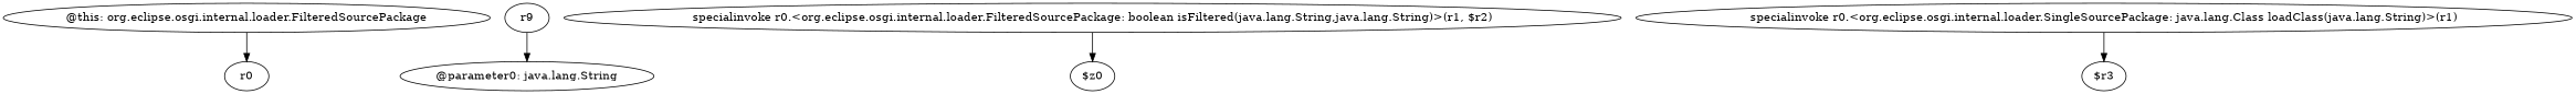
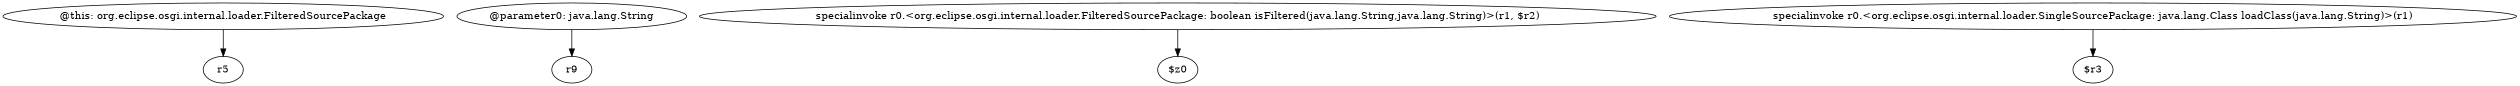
  digraph {
    n1 [label="@this: org.eclipse.osgi.internal.loader.FilteredSourcePackage"]
-   n2 [label=r0]
+   n2 [label=r5]
    n3 [label="@parameter0: java.lang.String"]
    n4 [label=r9]
    n5 [label="specialinvoke r0.<org.eclipse.osgi.internal.loader.FilteredSourcePackage: boolean isFiltered(java.lang.String,java.lang.String)>(r1, $r2)"]
    n6 [label="$z0"]
    n7 [label="specialinvoke r0.<org.eclipse.osgi.internal.loader.SingleSourcePackage: java.lang.Class loadClass(java.lang.String)>(r1)"]
    n8 [label="$r3"]
    n1 -> n2
-   n4 -> n3
+   n3 -> n4
    n5 -> n6
    n7 -> n8
  }
